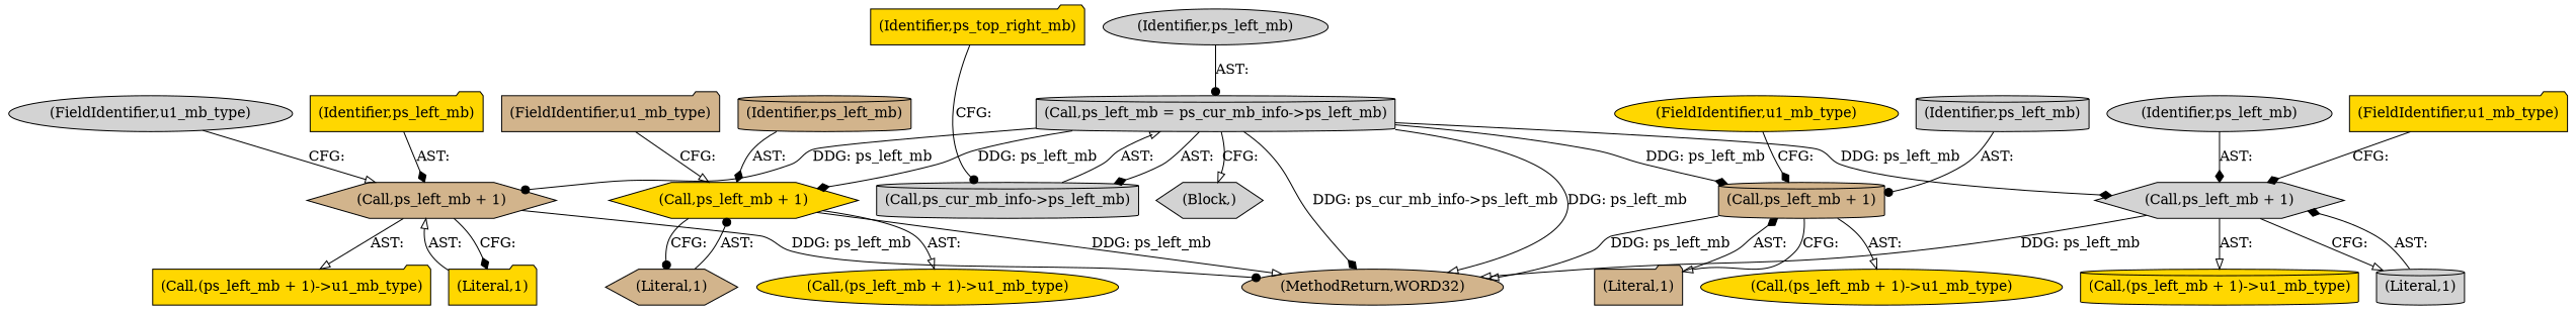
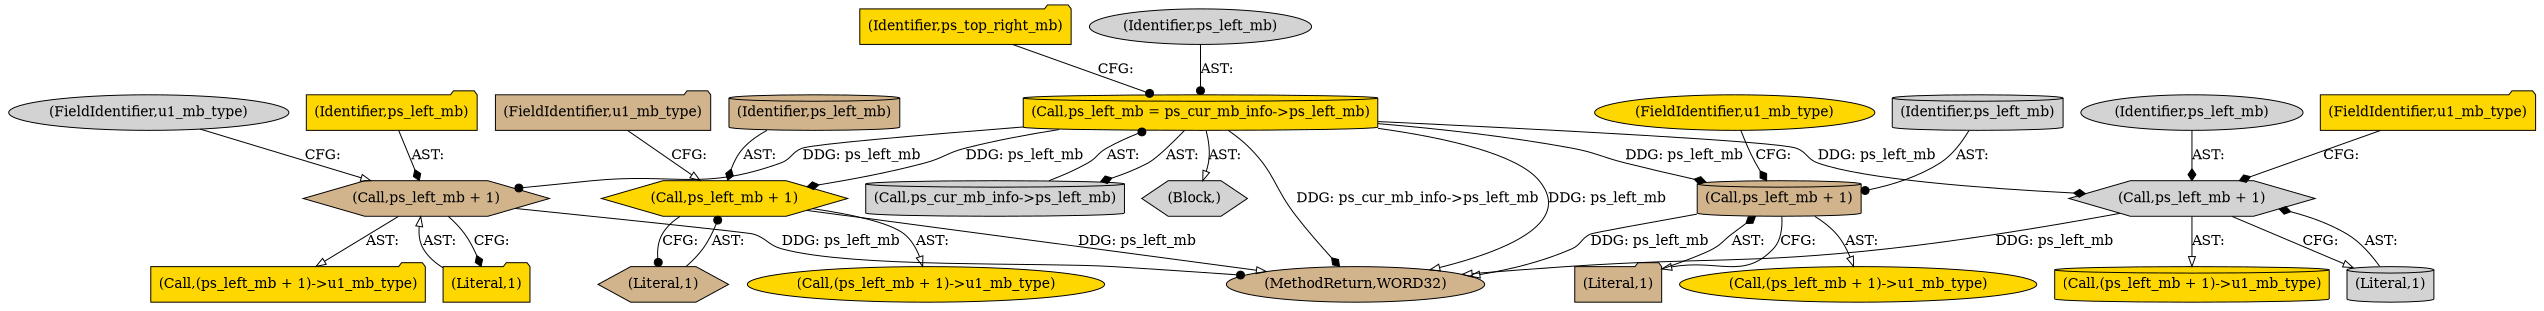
  digraph {
    node [fillcolor=gold shape=cylinder style=filled]
    edge [arrowhead=onormal]
-   n1 [fillcolor=lightgrey label="(Call,ps_left_mb = ps_cur_mb_info->ps_left_mb)"]
+   n1 [label="(Call,ps_left_mb = ps_cur_mb_info->ps_left_mb)"]
    n2 [fillcolor=tan label="(Call,ps_left_mb + 1)" shape=hexagon]
    n3 [label="(Call,ps_left_mb + 1)" shape=hexagon]
    n4 [fillcolor=tan label="(Call,ps_left_mb + 1)"]
    n5 [fillcolor=lightgrey label="(Call,ps_left_mb + 1)" shape=hexagon]
    n6 [fillcolor=tan label="(MethodReturn,WORD32)" shape=ellipse]
    n7 [fillcolor=lightgrey label="(Call,ps_cur_mb_info->ps_left_mb)"]
    n8 [fillcolor=lightgrey label="(Block,)" shape=hexagon]
    n9 [label="(Call,(ps_left_mb + 1)->u1_mb_type)" shape=folder]
    n10 [label="(Literal,1)" shape=folder]
    n11 [label="(Call,(ps_left_mb + 1)->u1_mb_type)" shape=ellipse]
    n12 [fillcolor=tan label="(Literal,1)" shape=hexagon]
    n13 [fillcolor=tan label="(Literal,1)" shape=folder]
    n14 [label="(Call,(ps_left_mb + 1)->u1_mb_type)" shape=ellipse]
    n15 [fillcolor=lightgrey label="(Literal,1)"]
    n16 [label="(Call,(ps_left_mb + 1)->u1_mb_type)"]
    n17 [label="(Identifier,ps_top_right_mb)" shape=folder]
    n18 [label="(Identifier,ps_left_mb)" shape=folder]
    n19 [fillcolor=lightgrey label="(Identifier,ps_left_mb)"]
    n20 [fillcolor=tan label="(FieldIdentifier,u1_mb_type)" shape=folder]
    n21 [fillcolor=lightgrey label="(Identifier,ps_left_mb)" shape=ellipse]
    n22 [label="(FieldIdentifier,u1_mb_type)" shape=ellipse]
    n23 [fillcolor=tan label="(Identifier,ps_left_mb)"]
    n24 [fillcolor=lightgrey label="(Identifier,ps_left_mb)" shape=ellipse]
    n25 [label="(FieldIdentifier,u1_mb_type)" shape=folder]
    n26 [fillcolor=lightgrey label="(FieldIdentifier,u1_mb_type)" shape=ellipse]
    n1 -> n2 [arrowhead=dot label="DDG: ps_left_mb"]
    n1 -> n3 [arrowhead=diamond label="DDG: ps_left_mb"]
    n1 -> n4 [arrowhead=diamond label="DDG: ps_left_mb"]
    n1 -> n5 [arrowhead=diamond label="DDG: ps_left_mb"]
    n1 -> n6 [arrowhead=diamond label="DDG: ps_cur_mb_info->ps_left_mb"]
    n1 -> n6 [label="DDG: ps_left_mb"]
    n1 -> n7 [arrowhead=diamond label="AST: "]
-   n1 -> n8 [label="CFG: "]
+   n1 -> n8 [label="AST: "]
    n2 -> n6 [arrowhead=dot label="DDG: ps_left_mb"]
    n2 -> n9 [label="AST: "]
    n2 -> n10 [arrowhead=diamond label="CFG: "]
    n3 -> n6 [label="DDG: ps_left_mb"]
    n3 -> n11 [label="AST: "]
    n3 -> n12 [arrowhead=dot label="CFG: "]
    n4 -> n6 [label="DDG: ps_left_mb"]
    n4 -> n13 [label="CFG: "]
    n4 -> n14 [label="AST: "]
    n5 -> n6 [label="DDG: ps_left_mb"]
    n5 -> n15 [label="CFG: "]
    n5 -> n16 [label="AST: "]
-   n7 -> n1 [label="AST: "]
+   n7 -> n1 [arrowhead=dot label="AST: "]
    n10 -> n2 [label="AST: "]
    n12 -> n3 [arrowhead=dot label="AST: "]
    n13 -> n4 [arrowhead=diamond label="AST: "]
    n15 -> n5 [arrowhead=diamond label="AST: "]
-   n17 -> n7 [arrowhead=dot label="CFG: "]
+   n17 -> n1 [arrowhead=dot label="CFG: "]
    n18 -> n2 [arrowhead=diamond label="AST: "]
    n19 -> n4 [arrowhead=dot label="AST: "]
    n20 -> n3 [label="CFG: "]
    n21 -> n5 [arrowhead=diamond label="AST: "]
    n22 -> n4 [arrowhead=diamond label="CFG: "]
    n23 -> n3 [arrowhead=diamond label="AST: "]
    n24 -> n1 [arrowhead=dot label="AST: "]
    n25 -> n5 [arrowhead=diamond label="CFG: "]
    n26 -> n2 [label="CFG: "]
  }
